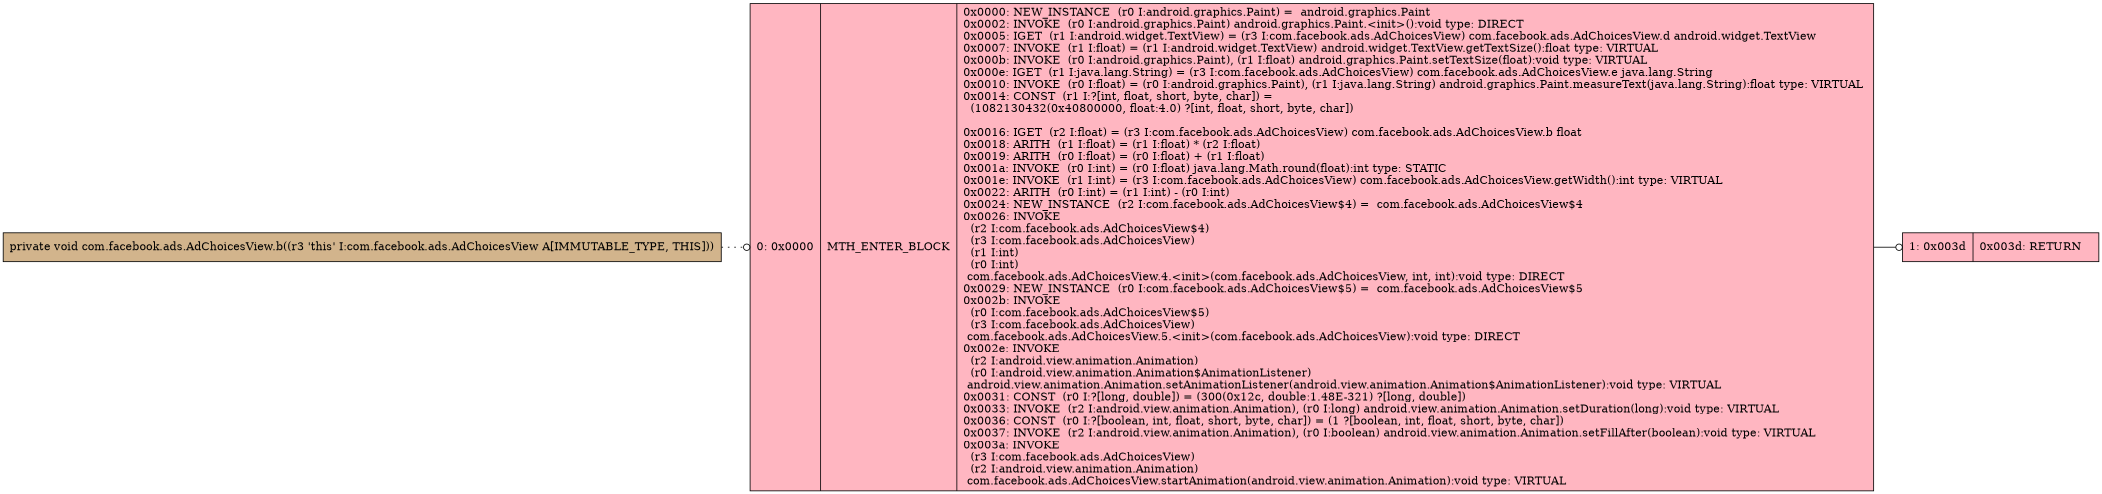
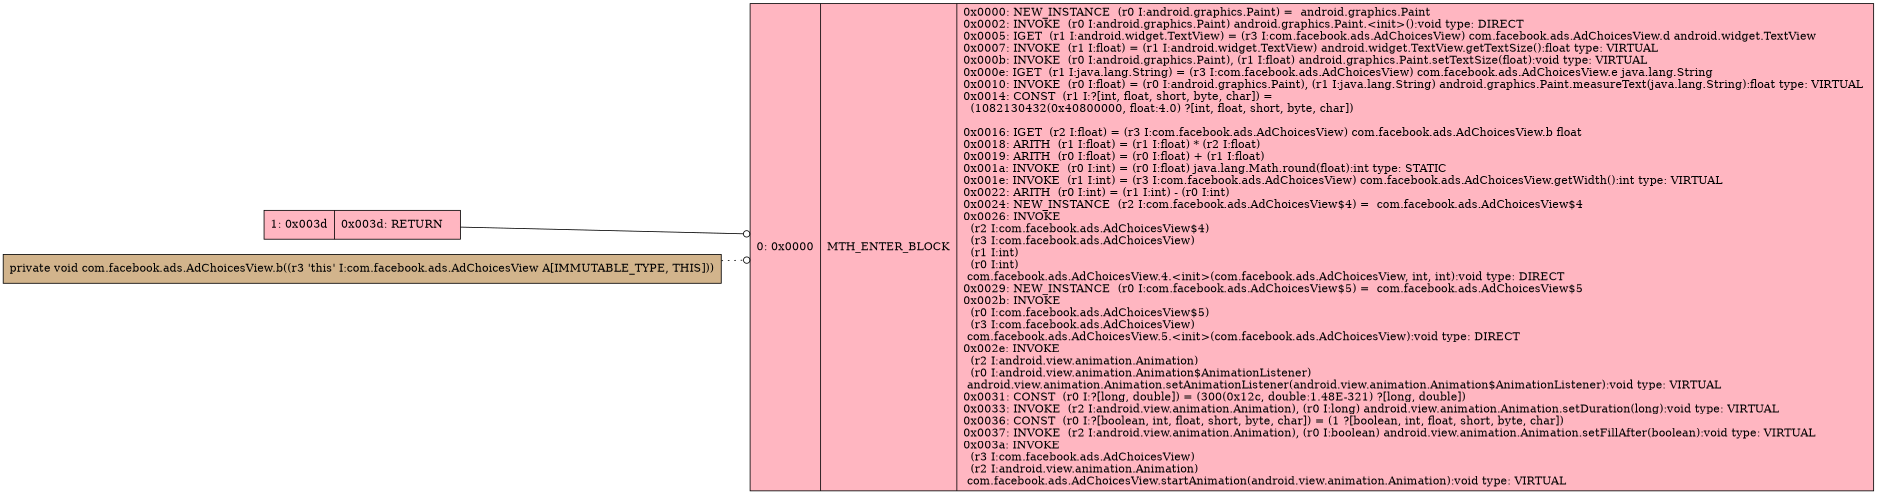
  digraph {
    rankdir=LR
    node [shape=record style=filled fillcolor=lightpink]
    edge [arrowhead=odot]
    n1 [label="{0\:\ 0x0000|MTH_ENTER_BLOCK\l|0x0000: NEW_INSTANCE  (r0 I:android.graphics.Paint) =  android.graphics.Paint \l0x0002: INVOKE  (r0 I:android.graphics.Paint) android.graphics.Paint.\<init\>():void type: DIRECT \l0x0005: IGET  (r1 I:android.widget.TextView) = (r3 I:com.facebook.ads.AdChoicesView) com.facebook.ads.AdChoicesView.d android.widget.TextView \l0x0007: INVOKE  (r1 I:float) = (r1 I:android.widget.TextView) android.widget.TextView.getTextSize():float type: VIRTUAL \l0x000b: INVOKE  (r0 I:android.graphics.Paint), (r1 I:float) android.graphics.Paint.setTextSize(float):void type: VIRTUAL \l0x000e: IGET  (r1 I:java.lang.String) = (r3 I:com.facebook.ads.AdChoicesView) com.facebook.ads.AdChoicesView.e java.lang.String \l0x0010: INVOKE  (r0 I:float) = (r0 I:android.graphics.Paint), (r1 I:java.lang.String) android.graphics.Paint.measureText(java.lang.String):float type: VIRTUAL \l0x0014: CONST  (r1 I:?[int, float, short, byte, char]) = \l  (1082130432(0x40800000, float:4.0) ?[int, float, short, byte, char])\l \l0x0016: IGET  (r2 I:float) = (r3 I:com.facebook.ads.AdChoicesView) com.facebook.ads.AdChoicesView.b float \l0x0018: ARITH  (r1 I:float) = (r1 I:float) * (r2 I:float) \l0x0019: ARITH  (r0 I:float) = (r0 I:float) + (r1 I:float) \l0x001a: INVOKE  (r0 I:int) = (r0 I:float) java.lang.Math.round(float):int type: STATIC \l0x001e: INVOKE  (r1 I:int) = (r3 I:com.facebook.ads.AdChoicesView) com.facebook.ads.AdChoicesView.getWidth():int type: VIRTUAL \l0x0022: ARITH  (r0 I:int) = (r1 I:int) \- (r0 I:int) \l0x0024: NEW_INSTANCE  (r2 I:com.facebook.ads.AdChoicesView$4) =  com.facebook.ads.AdChoicesView$4 \l0x0026: INVOKE  \l  (r2 I:com.facebook.ads.AdChoicesView$4)\l  (r3 I:com.facebook.ads.AdChoicesView)\l  (r1 I:int)\l  (r0 I:int)\l com.facebook.ads.AdChoicesView.4.\<init\>(com.facebook.ads.AdChoicesView, int, int):void type: DIRECT \l0x0029: NEW_INSTANCE  (r0 I:com.facebook.ads.AdChoicesView$5) =  com.facebook.ads.AdChoicesView$5 \l0x002b: INVOKE  \l  (r0 I:com.facebook.ads.AdChoicesView$5)\l  (r3 I:com.facebook.ads.AdChoicesView)\l com.facebook.ads.AdChoicesView.5.\<init\>(com.facebook.ads.AdChoicesView):void type: DIRECT \l0x002e: INVOKE  \l  (r2 I:android.view.animation.Animation)\l  (r0 I:android.view.animation.Animation$AnimationListener)\l android.view.animation.Animation.setAnimationListener(android.view.animation.Animation$AnimationListener):void type: VIRTUAL \l0x0031: CONST  (r0 I:?[long, double]) = (300(0x12c, double:1.48E\-321) ?[long, double]) \l0x0033: INVOKE  (r2 I:android.view.animation.Animation), (r0 I:long) android.view.animation.Animation.setDuration(long):void type: VIRTUAL \l0x0036: CONST  (r0 I:?[boolean, int, float, short, byte, char]) = (1 ?[boolean, int, float, short, byte, char]) \l0x0037: INVOKE  (r2 I:android.view.animation.Animation), (r0 I:boolean) android.view.animation.Animation.setFillAfter(boolean):void type: VIRTUAL \l0x003a: INVOKE  \l  (r3 I:com.facebook.ads.AdChoicesView)\l  (r2 I:android.view.animation.Animation)\l com.facebook.ads.AdChoicesView.startAnimation(android.view.animation.Animation):void type: VIRTUAL \l}"]
    n2 [label="{1\:\ 0x003d|0x003d: RETURN   \l}"]
    n3 [label="{private void com.facebook.ads.AdChoicesView.b((r3 'this' I:com.facebook.ads.AdChoicesView A[IMMUTABLE_TYPE, THIS])) }" fillcolor=tan]
-   n1 -> n2 [style=solid]
+   n2 -> n1 [style=solid]
    n3 -> n1 [style=dotted]
  }
